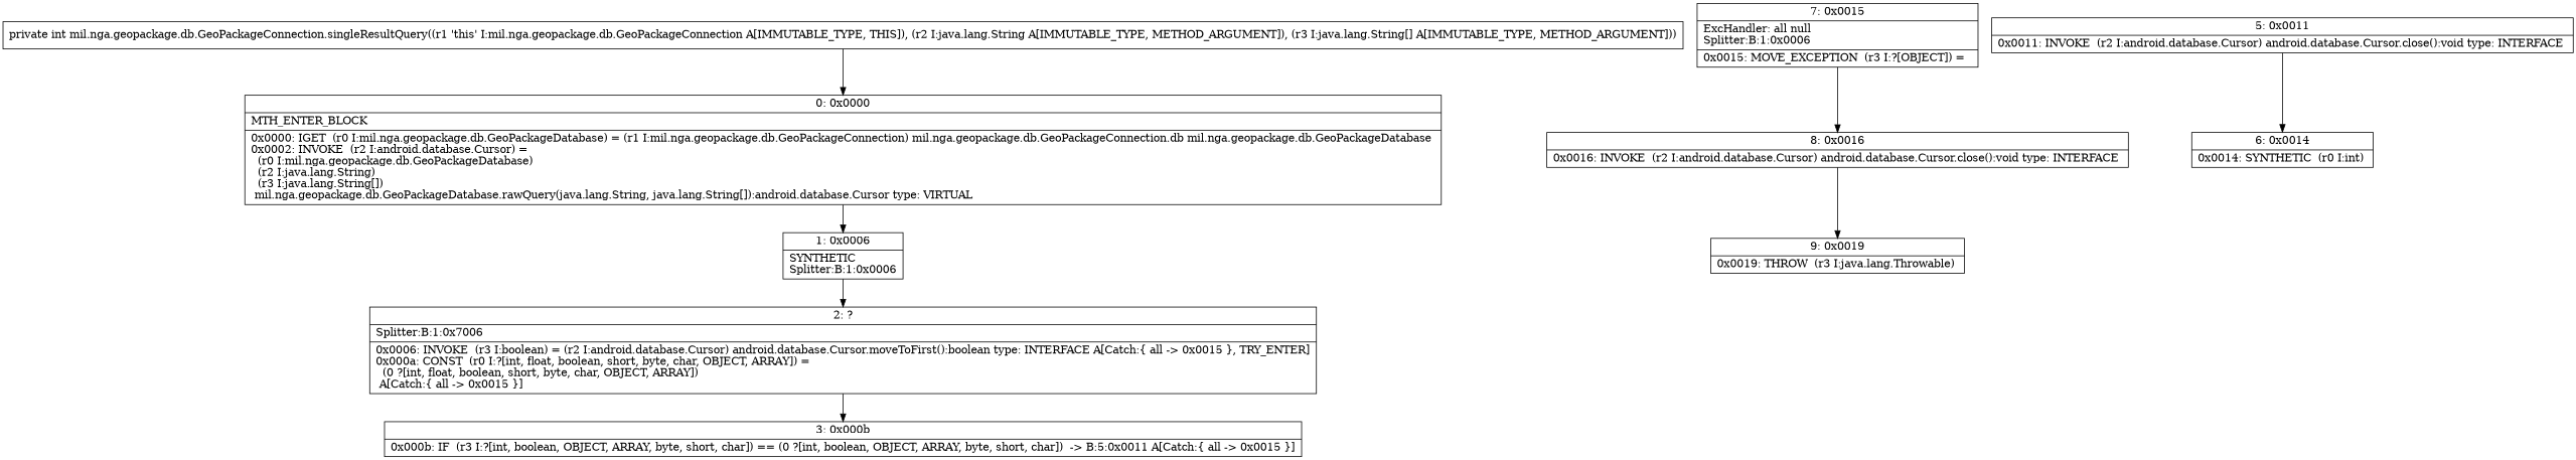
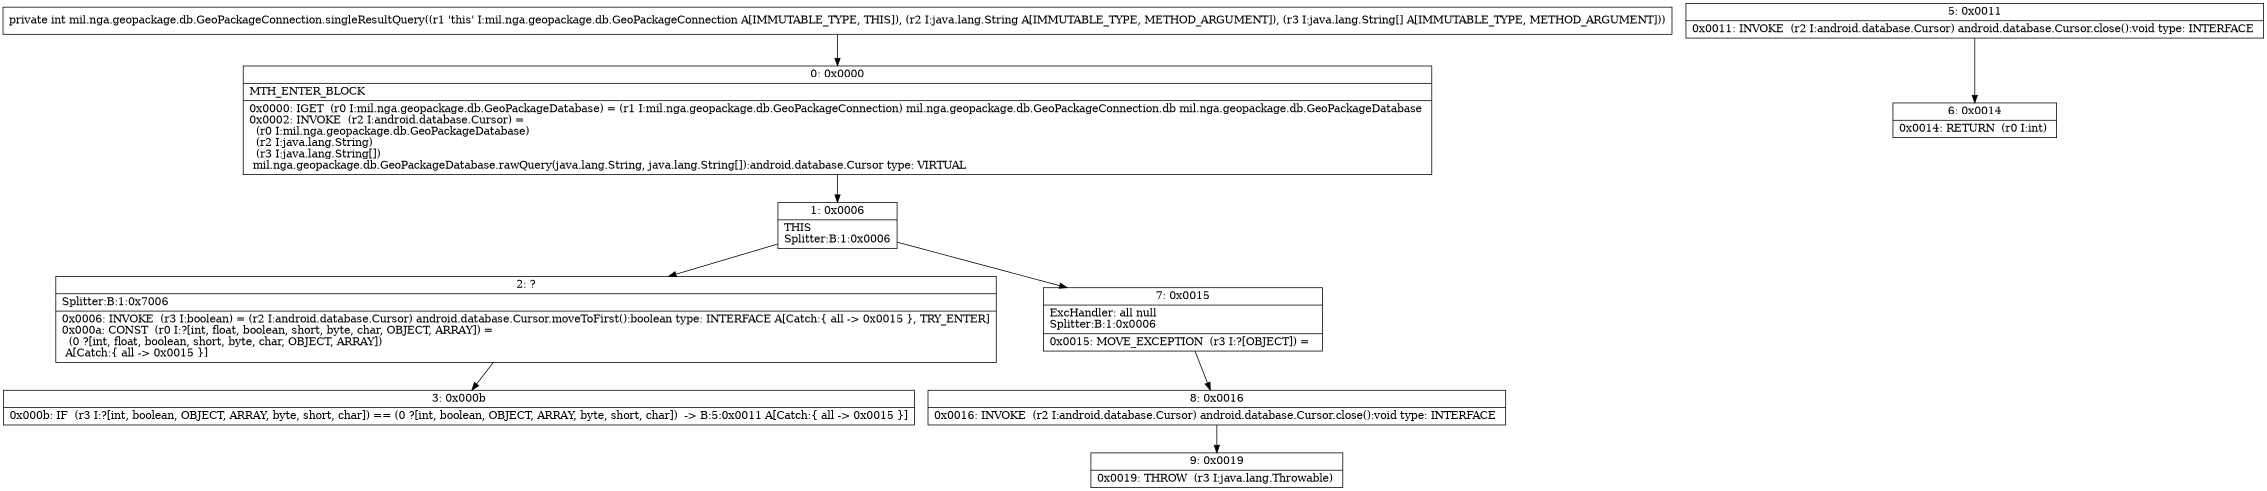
  digraph {
    node [shape=record]
    n1 [label="{0\:\ 0x0000|MTH_ENTER_BLOCK\l|0x0000: IGET  (r0 I:mil.nga.geopackage.db.GeoPackageDatabase) = (r1 I:mil.nga.geopackage.db.GeoPackageConnection) mil.nga.geopackage.db.GeoPackageConnection.db mil.nga.geopackage.db.GeoPackageDatabase \l0x0002: INVOKE  (r2 I:android.database.Cursor) = \l  (r0 I:mil.nga.geopackage.db.GeoPackageDatabase)\l  (r2 I:java.lang.String)\l  (r3 I:java.lang.String[])\l mil.nga.geopackage.db.GeoPackageDatabase.rawQuery(java.lang.String, java.lang.String[]):android.database.Cursor type: VIRTUAL \l}"]
-   n2 [label="{1\:\ 0x0006|SYNTHETIC\lSplitter:B:1:0x0006\l}"]
+   n2 [label="{1\:\ 0x0006|THIS\lSplitter:B:1:0x0006\l}"]
    n3 [label="{2\:\ ?|Splitter:B:1:0x7006\l|0x0006: INVOKE  (r3 I:boolean) = (r2 I:android.database.Cursor) android.database.Cursor.moveToFirst():boolean type: INTERFACE A[Catch:\{ all \-\> 0x0015 \}, TRY_ENTER]\l0x000a: CONST  (r0 I:?[int, float, boolean, short, byte, char, OBJECT, ARRAY]) = \l  (0 ?[int, float, boolean, short, byte, char, OBJECT, ARRAY])\l A[Catch:\{ all \-\> 0x0015 \}]\l}"]
    n4 [label="{7\:\ 0x0015|ExcHandler: all null\lSplitter:B:1:0x0006\l|0x0015: MOVE_EXCEPTION  (r3 I:?[OBJECT]) =  \l}"]
    n5 [label="{3\:\ 0x000b|0x000b: IF  (r3 I:?[int, boolean, OBJECT, ARRAY, byte, short, char]) == (0 ?[int, boolean, OBJECT, ARRAY, byte, short, char])  \-\> B:5:0x0011 A[Catch:\{ all \-\> 0x0015 \}]\l}"]
    n6 [label="{8\:\ 0x0016|0x0016: INVOKE  (r2 I:android.database.Cursor) android.database.Cursor.close():void type: INTERFACE \l}"]
    n7 [label="{5\:\ 0x0011|0x0011: INVOKE  (r2 I:android.database.Cursor) android.database.Cursor.close():void type: INTERFACE \l}"]
-   n8 [label="{6\:\ 0x0014|0x0014: SYNTHETIC  (r0 I:int) \l}"]
+   n8 [label="{6\:\ 0x0014|0x0014: RETURN  (r0 I:int) \l}"]
    n9 [label="{9\:\ 0x0019|0x0019: THROW  (r3 I:java.lang.Throwable) \l}"]
    n10 [label="{private int mil.nga.geopackage.db.GeoPackageConnection.singleResultQuery((r1 'this' I:mil.nga.geopackage.db.GeoPackageConnection A[IMMUTABLE_TYPE, THIS]), (r2 I:java.lang.String A[IMMUTABLE_TYPE, METHOD_ARGUMENT]), (r3 I:java.lang.String[] A[IMMUTABLE_TYPE, METHOD_ARGUMENT])) }"]
    n1 -> n2
    n2 -> n3
+   n2 -> n4
    n3 -> n5
    n4 -> n6
    n6 -> n9
    n7 -> n8
    n10 -> n1
  }
